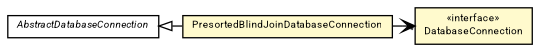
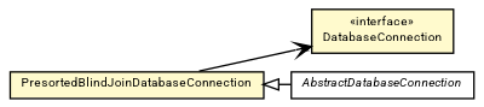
  digraph {
    nodesep=0.15
    rankdir=LR
    ranksep=0.25
    node [fontcolor=black fontname=Roboto fontsize=8 margin=0 shape=plaintext]
    edge [color=black fontname=Roboto fontsize=7 labelfontname=Roboto labelfontsize=7]
    n1 [height=0 label=<<table title="de.lmu.ifi.dbs.elki.datasource.DatabaseConnection" border="0" cellborder="1" cellspacing="0" cellpadding="2" bgcolor="LemonChiffon" href="DatabaseConnection.html" target="_parent"> 		<tr><td><table border="0" cellspacing="0" cellpadding="1"> 		<tr><td align="center" balign="center"> &#171;interface&#187; </td></tr> 		<tr><td align="center" balign="center"> <font face="Roboto">DatabaseConnection</font> </td></tr> 		</table></td></tr> 		</table>> width=0]
    n2 [height=0 label=<<table title="de.lmu.ifi.dbs.elki.datasource.AbstractDatabaseConnection" border="0" cellborder="1" cellspacing="0" cellpadding="2" href="AbstractDatabaseConnection.html" target="_parent"> 		<tr><td><table border="0" cellspacing="0" cellpadding="1"> 		<tr><td align="center" balign="center"> <font face="Roboto"><i>AbstractDatabaseConnection</i></font> </td></tr> 		</table></td></tr> 		</table>> width=0]
    n3 [height=0 label=<<table title="de.lmu.ifi.dbs.elki.datasource.PresortedBlindJoinDatabaseConnection" border="0" cellborder="1" cellspacing="0" cellpadding="2" bgcolor="lemonChiffon" href="PresortedBlindJoinDatabaseConnection.html" target="_parent"> 		<tr><td><table border="0" cellspacing="0" cellpadding="1"> 		<tr><td align="center" balign="center"> <font face="Roboto">PresortedBlindJoinDatabaseConnection</font> </td></tr> 		</table></td></tr> 		</table>> width=0]
-   n2 -> n3 [arrowtail=empty dir=back weight=10]
+   n3 -> n2 [arrowtail=empty dir=back weight=10]
    n3 -> n1 [arrowhead=open headlabel="*" weight=1]
  }
